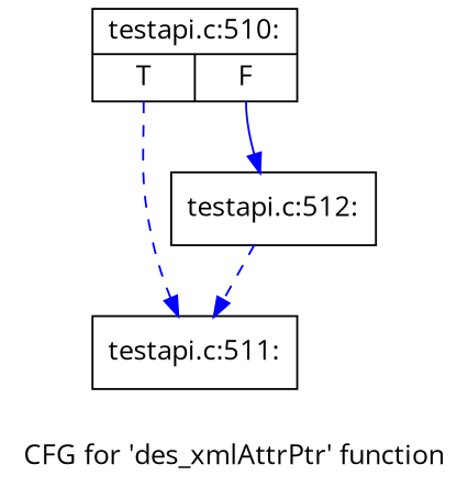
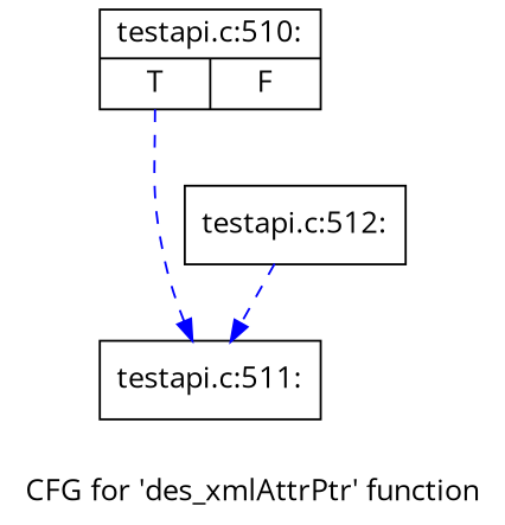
  digraph {
    fontname="Open Sans"
    label="CFG for 'des_xmlAttrPtr' function"
    node [fontname="Open Sans" shape=record]
    edge [color=blue fontname="Open Sans" style=dashed]
    n1 [label="{testapi.c:510:|{<s0>T|<s1>F}}"]
    n2 [label="{testapi.c:511:}"]
    n3 [label="{testapi.c:512:}"]
    n1 -> n2 [tailport=s0]
-   n1 -> n3 [style=solid tailport=s1]
    n3 -> n2
  }
